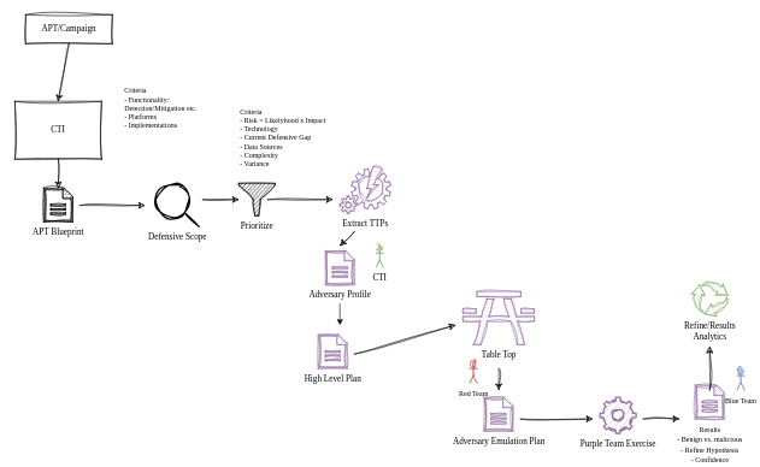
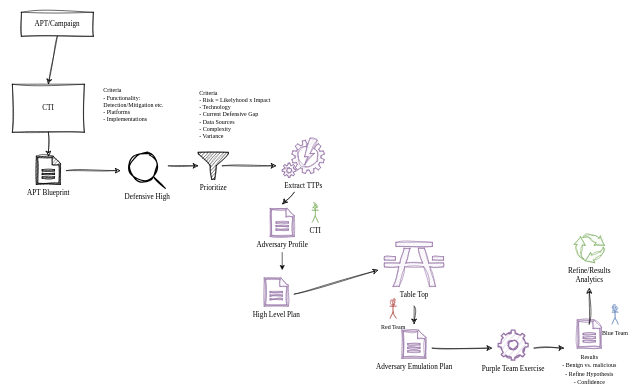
  <mxCell id="0" />
  <mxCell id="1" parent="0" />
  <mxCell id="2" value="&lt;font data-font-src=&quot;https://fonts.googleapis.com/css?family=Permanent+Marker&quot; face=&quot;Permanent Marker&quot;&gt;APT/Campaign&lt;/font&gt;" style="rounded=0;whiteSpace=wrap;html=1;sketch=1;curveFitting=1;jiggle=2;" parent="1" vertex="1"><mxGeometry x="35" y="20" width="120" height="40" as="geometry" /></mxCell>
  <mxCell id="3" value="&lt;font data-font-src=&quot;https://fonts.googleapis.com/css?family=Permanent+Marker&quot; face=&quot;Permanent Marker&quot;&gt;CTI&lt;/font&gt;" style="rounded=0;whiteSpace=wrap;html=1;sketch=1;curveFitting=1;jiggle=2;" parent="1" vertex="1"><mxGeometry x="20" y="140" width="120" height="80" as="geometry" /></mxCell>
  <mxCell id="4" value="" style="endArrow=classic;html=1;rounded=0;exitX=0.5;exitY=1;exitDx=0;exitDy=0;entryX=0.5;entryY=0;entryDx=0;entryDy=0;sketch=1;curveFitting=1;jiggle=2;" parent="1" source="2" target="3" edge="1"><mxGeometry width="50" height="50" relative="1" as="geometry"><mxPoint x="560" y="470" as="sourcePoint" /><mxPoint x="610" y="420" as="targetPoint" /></mxGeometry></mxCell>
  <mxCell id="5" value="&lt;font data-font-src=&quot;https://fonts.googleapis.com/css?family=Permanent+Marker&quot; face=&quot;Permanent Marker&quot;&gt;APT Blueprint&lt;/font&gt;" style="pointerEvents=1;shadow=0;dashed=0;html=1;strokeColor=default;fillColor=#505050;labelPosition=center;verticalLabelPosition=bottom;verticalAlign=top;outlineConnect=0;align=center;shape=mxgraph.office.concepts.document;sketch=1;curveFitting=1;jiggle=2;" parent="1" vertex="1"><mxGeometry x="60" y="260" width="40" height="47" as="geometry" /></mxCell>
  <mxCell id="6" value="" style="endArrow=classic;html=1;rounded=0;exitX=0.5;exitY=1;exitDx=0;exitDy=0;sketch=1;curveFitting=1;jiggle=2;" parent="1" source="3" target="5" edge="1"><mxGeometry width="50" height="50" relative="1" as="geometry"><mxPoint x="160" y="380" as="sourcePoint" /><mxPoint x="210" y="330" as="targetPoint" /></mxGeometry></mxCell>
  <mxCell id="7" value="&lt;font data-font-src=&quot;https://fonts.googleapis.com/css?family=Permanent+Marker&quot; face=&quot;Permanent Marker&quot;&gt;Prioritize&lt;/font&gt;" style="sketch=1;aspect=fixed;pointerEvents=1;shadow=0;dashed=0;html=1;strokeColor=default;labelPosition=center;verticalLabelPosition=bottom;verticalAlign=top;align=center;fillColor=#000000;shape=mxgraph.mscae.enterprise.filter;curveFitting=1;jiggle=2;" parent="1" vertex="1"><mxGeometry x="330" y="253.5" width="50" height="45" as="geometry" /></mxCell>
- <mxCell id="8" value="&lt;font face=&quot;Permanent Marker&quot;&gt;Defensive Scope&lt;br&gt;&lt;/font&gt;" style="html=1;verticalLabelPosition=bottom;align=center;labelBackgroundColor=#ffffff;verticalAlign=top;strokeWidth=2;strokeColor=#000000;shadow=0;dashed=0;shape=mxgraph.ios7.icons.looking_glass;sketch=1;curveFitting=1;jiggle=2;" parent="1" vertex="1"><mxGeometry x="215" y="253.5" width="60" height="60" as="geometry" /></mxCell>
+ <mxCell id="8" value="&lt;font face=&quot;Permanent Marker&quot;&gt;Defensive High&lt;br&gt;&lt;/font&gt;" style="html=1;verticalLabelPosition=bottom;align=center;labelBackgroundColor=#ffffff;verticalAlign=top;strokeWidth=2;strokeColor=#000000;shadow=0;dashed=0;shape=mxgraph.ios7.icons.looking_glass;sketch=1;curveFitting=1;jiggle=2;" parent="1" vertex="1"><mxGeometry x="215" y="253.5" width="60" height="60" as="geometry" /></mxCell>
  <mxCell id="9" value="" style="endArrow=classic;html=1;rounded=0;sketch=1;curveFitting=1;jiggle=2;" parent="1" edge="1"><mxGeometry width="50" height="50" relative="1" as="geometry"><mxPoint x="110" y="284" as="sourcePoint" /><mxPoint x="200" y="284" as="targetPoint" /></mxGeometry></mxCell>
  <mxCell id="10" value="&lt;div style=&quot;font-size: 10px;&quot; align=&quot;left&quot;&gt;&lt;font style=&quot;font-size: 10px;&quot; data-font-src=&quot;https://fonts.googleapis.com/css?family=Permanent+Marker&quot; face=&quot;Permanent Marker&quot;&gt;Criteria&lt;/font&gt;&lt;/div&gt;&lt;div style=&quot;font-size: 10px;&quot; align=&quot;left&quot;&gt;&lt;font style=&quot;font-size: 10px;&quot; face=&quot;Permanent Marker&quot;&gt;- Risk = Likelyhood x Impact&lt;/font&gt;&lt;/div&gt;&lt;div style=&quot;font-size: 10px;&quot; align=&quot;left&quot;&gt;&lt;font style=&quot;font-size: 10px;&quot; face=&quot;Permanent Marker&quot;&gt;- Technology&lt;br&gt;&lt;/font&gt;&lt;/div&gt;&lt;div style=&quot;font-size: 10px;&quot; align=&quot;left&quot;&gt;&lt;font style=&quot;font-size: 10px;&quot; face=&quot;Permanent Marker&quot;&gt;- Current Defensive Gap&lt;br&gt;&lt;/font&gt;&lt;/div&gt;&lt;div style=&quot;font-size: 10px;&quot; align=&quot;left&quot;&gt;&lt;font style=&quot;font-size: 10px;&quot; face=&quot;Permanent Marker&quot;&gt;- D&lt;/font&gt;&lt;font style=&quot;font-size: 10px;&quot; data-font-src=&quot;https://fonts.googleapis.com/css?family=Permanent+Marker&quot; face=&quot;Permanent Marker&quot;&gt;ata Sources&lt;/font&gt;&lt;/div&gt;&lt;div style=&quot;font-size: 10px;&quot; align=&quot;left&quot;&gt;&lt;font style=&quot;font-size: 10px;&quot; data-font-src=&quot;https://fonts.googleapis.com/css?family=Permanent+Marker&quot; face=&quot;Permanent Marker&quot;&gt;- Complexity&lt;/font&gt;&lt;/div&gt;&lt;div style=&quot;font-size: 10px;&quot; align=&quot;left&quot;&gt;&lt;font style=&quot;font-size: 10px;&quot; data-font-src=&quot;https://fonts.googleapis.com/css?family=Permanent+Marker&quot; face=&quot;Permanent Marker&quot;&gt;- Variance&lt;br&gt;&lt;/font&gt;&lt;/div&gt;" style="text;html=1;strokeColor=none;fillColor=none;align=left;verticalAlign=middle;whiteSpace=wrap;rounded=0;" parent="1" vertex="1"><mxGeometry x="330" y="140" width="150" height="100" as="geometry" /></mxCell>
- <mxCell id="11" value="&lt;div style=&quot;font-size: 10px;&quot; align=&quot;left&quot;&gt;&lt;font style=&quot;font-size: 10px;&quot; data-font-src=&quot;https://fonts.googleapis.com/css?family=Permanent+Marker&quot; face=&quot;Permanent Marker&quot;&gt;Criteria&lt;/font&gt;&lt;/div&gt;&lt;div style=&quot;font-size: 10px;&quot; align=&quot;left&quot;&gt;&lt;font style=&quot;font-size: 10px;&quot; face=&quot;Permanent Marker&quot;&gt;- Functionality: Detection/Mitigation etc.&lt;/font&gt;&lt;/div&gt;&lt;div style=&quot;font-size: 10px;&quot; align=&quot;left&quot;&gt;&lt;font style=&quot;font-size: 10px;&quot; face=&quot;Permanent Marker&quot;&gt;- Platforms&lt;/font&gt;&lt;/div&gt;&lt;div style=&quot;font-size: 10px;&quot; align=&quot;left&quot;&gt;&lt;font style=&quot;font-size: 10px;&quot; face=&quot;Permanent Marker&quot;&gt;- Implementations&lt;/font&gt;&lt;/div&gt;&lt;div style=&quot;font-size: 10px;&quot; align=&quot;left&quot;&gt;&lt;font style=&quot;font-size: 10px;&quot; face=&quot;Permanent Marker&quot;&gt;&lt;br&gt;&lt;/font&gt;&lt;/div&gt;" style="text;html=1;strokeColor=none;fillColor=none;align=left;verticalAlign=middle;whiteSpace=wrap;rounded=0;" parent="1" vertex="1"><mxGeometry x="170" y="105" width="150" height="100" as="geometry" /></mxCell>
+ <mxCell id="11" value="&lt;div style=&quot;font-size: 10px;&quot; align=&quot;left&quot;&gt;&lt;font style=&quot;font-size: 10px;&quot; data-font-src=&quot;https://fonts.googleapis.com/css?family=Permanent+Marker&quot; face=&quot;Permanent Marker&quot;&gt;Criteria&lt;/font&gt;&lt;/div&gt;&lt;div style=&quot;font-size: 10px;&quot; align=&quot;left&quot;&gt;&lt;font style=&quot;font-size: 10px;&quot; face=&quot;Permanent Marker&quot;&gt;- Functionality: Detection/Mitigation etc.&lt;/font&gt;&lt;/div&gt;&lt;div style=&quot;font-size: 10px;&quot; align=&quot;left&quot;&gt;&lt;font style=&quot;font-size: 10px;&quot; face=&quot;Permanent Marker&quot;&gt;- Platforms&lt;/font&gt;&lt;/div&gt;&lt;div style=&quot;font-size: 10px;&quot; align=&quot;left&quot;&gt;&lt;font style=&quot;font-size: 10px;&quot; face=&quot;Permanent Marker&quot;&gt;- Implementations&lt;/font&gt;&lt;/div&gt;&lt;div style=&quot;font-size: 10px;&quot; align=&quot;left&quot;&gt;&lt;font style=&quot;font-size: 10px;&quot; face=&quot;Permanent Marker&quot;&gt;&lt;br&gt;&lt;/font&gt;&lt;/div&gt;" style="text;html=1;strokeColor=none;fillColor=none;align=left;verticalAlign=middle;whiteSpace=wrap;rounded=0;" parent="1" vertex="1"><mxGeometry x="170" y="130" width="150" height="100" as="geometry" /></mxCell>
  <mxCell id="12" value="" style="endArrow=classic;html=1;rounded=0;sketch=1;curveFitting=1;jiggle=2;" parent="1" edge="1"><mxGeometry width="50" height="50" relative="1" as="geometry"><mxPoint x="280" y="276" as="sourcePoint" /><mxPoint x="330" y="276" as="targetPoint" /></mxGeometry></mxCell>
  <mxCell id="13" value="" style="endArrow=classic;html=1;rounded=0;sketch=1;curveFitting=1;jiggle=2;" parent="1" edge="1"><mxGeometry width="50" height="50" relative="1" as="geometry"><mxPoint x="370" y="276" as="sourcePoint" /><mxPoint x="460" y="276" as="targetPoint" /></mxGeometry></mxCell>
  <mxCell id="14" value="&lt;font face=&quot;Permanent Marker&quot;&gt;Adversary Profile&lt;br&gt;&lt;/font&gt;" style="pointerEvents=1;shadow=0;dashed=0;html=1;strokeColor=#9673a6;fillColor=#e1d5e7;labelPosition=center;verticalLabelPosition=bottom;verticalAlign=top;outlineConnect=0;align=center;shape=mxgraph.office.concepts.document;sketch=1;curveFitting=1;jiggle=2;" parent="1" vertex="1"><mxGeometry x="450" y="347" width="40" height="47" as="geometry" /></mxCell>
  <mxCell id="15" value="&lt;font face=&quot;Permanent Marker&quot;&gt;High Level Plan&lt;br&gt;&lt;/font&gt;" style="pointerEvents=1;shadow=0;dashed=0;html=1;strokeColor=#9673a6;fillColor=#e1d5e7;labelPosition=center;verticalLabelPosition=bottom;verticalAlign=top;outlineConnect=0;align=center;shape=mxgraph.office.concepts.document;sketch=1;curveFitting=1;jiggle=2;" parent="1" vertex="1"><mxGeometry x="440" y="463" width="40" height="47" as="geometry" /></mxCell>
  <mxCell id="16" value="&lt;font face=&quot;Permanent Marker&quot;&gt;Adversary Emulation Plan&lt;br&gt;&lt;/font&gt;" style="pointerEvents=1;shadow=0;dashed=0;html=1;strokeColor=#9673a6;fillColor=#e1d5e7;labelPosition=center;verticalLabelPosition=bottom;verticalAlign=top;outlineConnect=0;align=center;shape=mxgraph.office.concepts.document;sketch=1;curveFitting=1;jiggle=2;" parent="1" vertex="1"><mxGeometry x="669.5" y="550" width="40" height="47" as="geometry" /></mxCell>
  <mxCell id="17" value="&lt;font data-font-src=&quot;https://fonts.googleapis.com/css?family=Permanent+Marker&quot; face=&quot;Permanent Marker&quot;&gt;Purple Team Exercise&lt;br&gt;&lt;/font&gt;" style="html=1;verticalLabelPosition=bottom;align=center;labelBackgroundColor=#ffffff;verticalAlign=top;strokeWidth=2;strokeColor=#9673a6;shadow=0;dashed=0;shape=mxgraph.ios7.icons.settings;fillColor=#e1d5e7;sketch=1;curveFitting=1;jiggle=2;" parent="1" vertex="1"><mxGeometry x="830" y="550" width="50" height="50" as="geometry" /></mxCell>
  <mxCell id="18" value="&lt;font data-font-src=&quot;https://fonts.googleapis.com/css?family=Permanent+Marker&quot; face=&quot;Permanent Marker&quot;&gt;Table Top&lt;br&gt;&lt;/font&gt;" style="shape=mxgraph.signs.sports.picnic_table_2;html=1;pointerEvents=1;fillColor=#e1d5e7;strokeColor=#9673a6;verticalLabelPosition=bottom;verticalAlign=top;align=center;sketch=1;curveFitting=1;jiggle=2;" parent="1" vertex="1"><mxGeometry x="640" y="390" width="99" height="87" as="geometry" /></mxCell>
  <mxCell id="19" value="" style="endArrow=classic;html=1;rounded=0;sketch=1;curveFitting=1;jiggle=2;" parent="1" edge="1"><mxGeometry width="50" height="50" relative="1" as="geometry"><mxPoint x="490" y="490" as="sourcePoint" /><mxPoint x="630" y="450" as="targetPoint" /></mxGeometry></mxCell>
  <mxCell id="20" value="" style="endArrow=classic;html=1;rounded=0;sketch=1;curveFitting=1;jiggle=2;" parent="1" edge="1"><mxGeometry width="50" height="50" relative="1" as="geometry"><mxPoint x="690" y="510" as="sourcePoint" /><mxPoint x="690" y="540" as="targetPoint" /></mxGeometry></mxCell>
  <mxCell id="21" value="" style="endArrow=classic;html=1;rounded=0;sketch=1;curveFitting=1;jiggle=2;" parent="1" edge="1"><mxGeometry width="50" height="50" relative="1" as="geometry"><mxPoint x="720" y="580" as="sourcePoint" /><mxPoint x="820" y="580" as="targetPoint" /></mxGeometry></mxCell>
  <mxCell id="22" value="&lt;font style=&quot;font-size: 10px;&quot; data-font-src=&quot;https://fonts.googleapis.com/css?family=Permanent+Marker&quot; face=&quot;Permanent Marker&quot;&gt;Results&lt;br&gt;- Benign vs. malicious&lt;br&gt;- Refine Hypothesis&lt;br&gt;- Confidence&lt;br&gt;&lt;/font&gt;" style="pointerEvents=1;shadow=0;dashed=0;html=1;strokeColor=#9673a6;fillColor=#e1d5e7;labelPosition=center;verticalLabelPosition=bottom;verticalAlign=top;outlineConnect=0;align=center;shape=mxgraph.office.concepts.document;sketch=1;curveFitting=1;jiggle=2;" parent="1" vertex="1"><mxGeometry x="962" y="533" width="40" height="47" as="geometry" /></mxCell>
  <mxCell id="23" value="" style="endArrow=classic;html=1;rounded=0;sketch=1;curveFitting=1;jiggle=2;" parent="1" edge="1"><mxGeometry width="50" height="50" relative="1" as="geometry"><mxPoint x="890" y="580" as="sourcePoint" /><mxPoint x="940" y="580" as="targetPoint" /></mxGeometry></mxCell>
  <mxCell id="24" value="" style="endArrow=classic;html=1;rounded=0;sketch=1;curveFitting=1;jiggle=2;" parent="1" edge="1"><mxGeometry width="50" height="50" relative="1" as="geometry"><mxPoint x="490" y="320" as="sourcePoint" /><mxPoint x="470" y="340" as="targetPoint" /></mxGeometry></mxCell>
  <mxCell id="25" value="&lt;font data-font-src=&quot;https://fonts.googleapis.com/css?family=Permanent+Marker&quot; face=&quot;Permanent Marker&quot;&gt;Extract TTPs&lt;br&gt;&lt;/font&gt;" style="verticalLabelPosition=bottom;html=1;verticalAlign=top;align=center;strokeColor=#9673a6;fillColor=#e1d5e7;shape=mxgraph.azure.automation;pointerEvents=1;sketch=1;curveFitting=1;jiggle=2;" parent="1" vertex="1"><mxGeometry x="470" y="230" width="70" height="65" as="geometry" /></mxCell>
  <mxCell id="26" value="&lt;font data-font-src=&quot;https://fonts.googleapis.com/css?family=Permanent+Marker&quot; face=&quot;Permanent Marker&quot;&gt;Refine/Results&lt;br&gt;Analytics&lt;/font&gt;" style="sketch=1;html=1;aspect=fixed;strokeColor=#82b366;shadow=0;fillColor=#d5e8d4;verticalAlign=top;labelPosition=center;verticalLabelPosition=bottom;shape=mxgraph.gcp2.arrow_cycle;curveFitting=1;jiggle=2;" parent="1" vertex="1"><mxGeometry x="957" y="390" width="50" height="47.5" as="geometry" /></mxCell>
  <mxCell id="27" value="" style="endArrow=classic;html=1;rounded=0;sketch=1;curveFitting=1;jiggle=2;" parent="1" edge="1"><mxGeometry width="50" height="50" relative="1" as="geometry"><mxPoint x="982" y="540" as="sourcePoint" /><mxPoint x="982" y="480" as="targetPoint" /></mxGeometry></mxCell>
  <mxCell id="28" value="&lt;font style=&quot;font-size: 10px;&quot; data-font-src=&quot;https://fonts.googleapis.com/css?family=Permanent+Marker&quot; face=&quot;Permanent Marker&quot;&gt;Red Team&lt;br&gt;&lt;/font&gt;" style="shape=umlActor;verticalLabelPosition=bottom;verticalAlign=top;html=1;outlineConnect=0;sketch=1;curveFitting=1;jiggle=2;fillColor=#f8cecc;strokeColor=#b85450;" parent="1" vertex="1"><mxGeometry x="650" y="500" width="10" height="30" as="geometry" /></mxCell>
  <mxCell id="29" value="&lt;font face=&quot;Permanent Marker&quot;&gt;CTI&lt;/font&gt;" style="shape=umlActor;verticalLabelPosition=bottom;verticalAlign=top;html=1;outlineConnect=0;sketch=1;curveFitting=1;jiggle=2;fillColor=#d5e8d4;strokeColor=#82b366;" parent="1" vertex="1"><mxGeometry x="520" y="340" width="10" height="30" as="geometry" /></mxCell>
  <mxCell id="30" value="&lt;font style=&quot;font-size: 10px;&quot; data-font-src=&quot;https://fonts.googleapis.com/css?family=Permanent+Marker&quot; face=&quot;Permanent Marker&quot;&gt;Blue Team&lt;br&gt;&lt;/font&gt;" style="shape=umlActor;verticalLabelPosition=bottom;verticalAlign=top;html=1;outlineConnect=0;sketch=1;curveFitting=1;jiggle=2;fillColor=#dae8fc;strokeColor=#6c8ebf;" parent="1" vertex="1"><mxGeometry x="1020" y="510" width="10" height="30" as="geometry" /></mxCell>
  <mxCell id="31" value="" style="endArrow=classic;html=1;rounded=0;" parent="1" edge="1"><mxGeometry width="50" height="50" relative="1" as="geometry"><mxPoint x="470" y="420" as="sourcePoint" /><mxPoint x="470" y="450" as="targetPoint" /></mxGeometry></mxCell>
